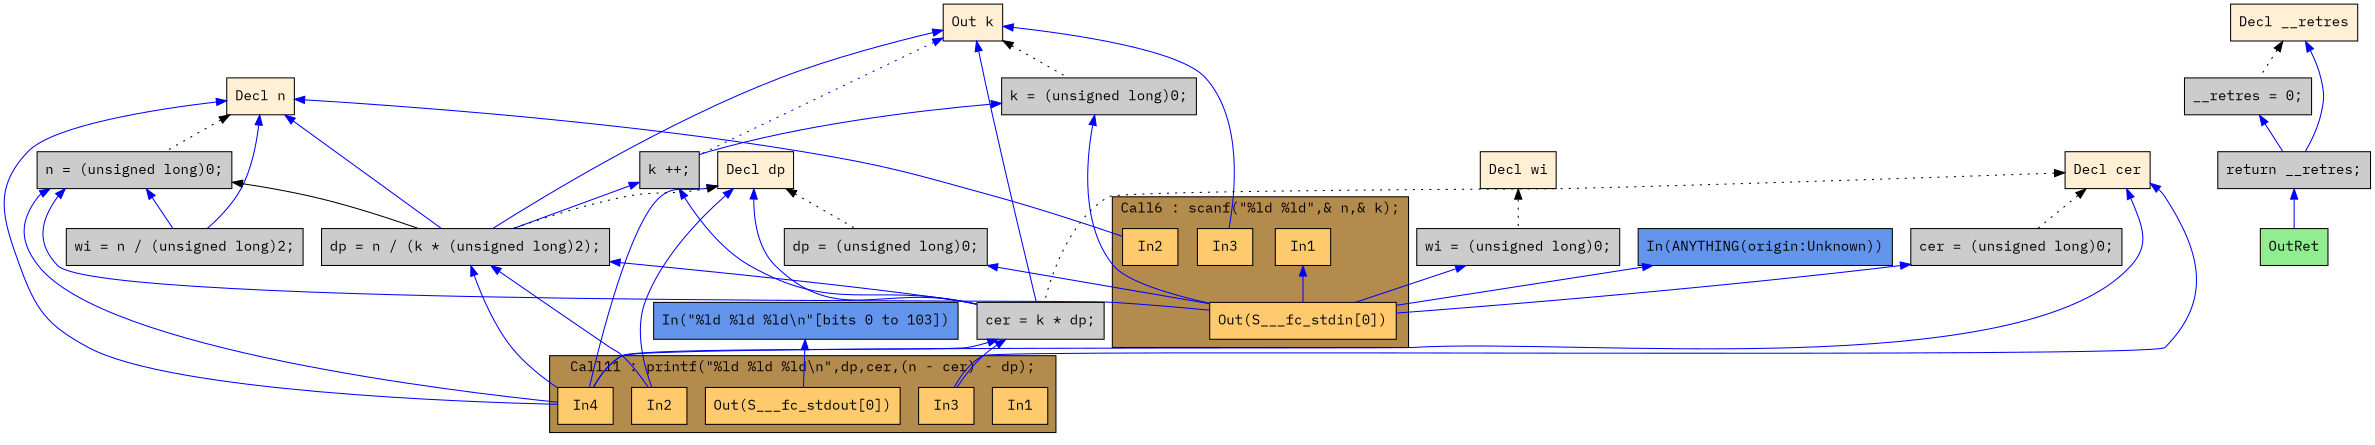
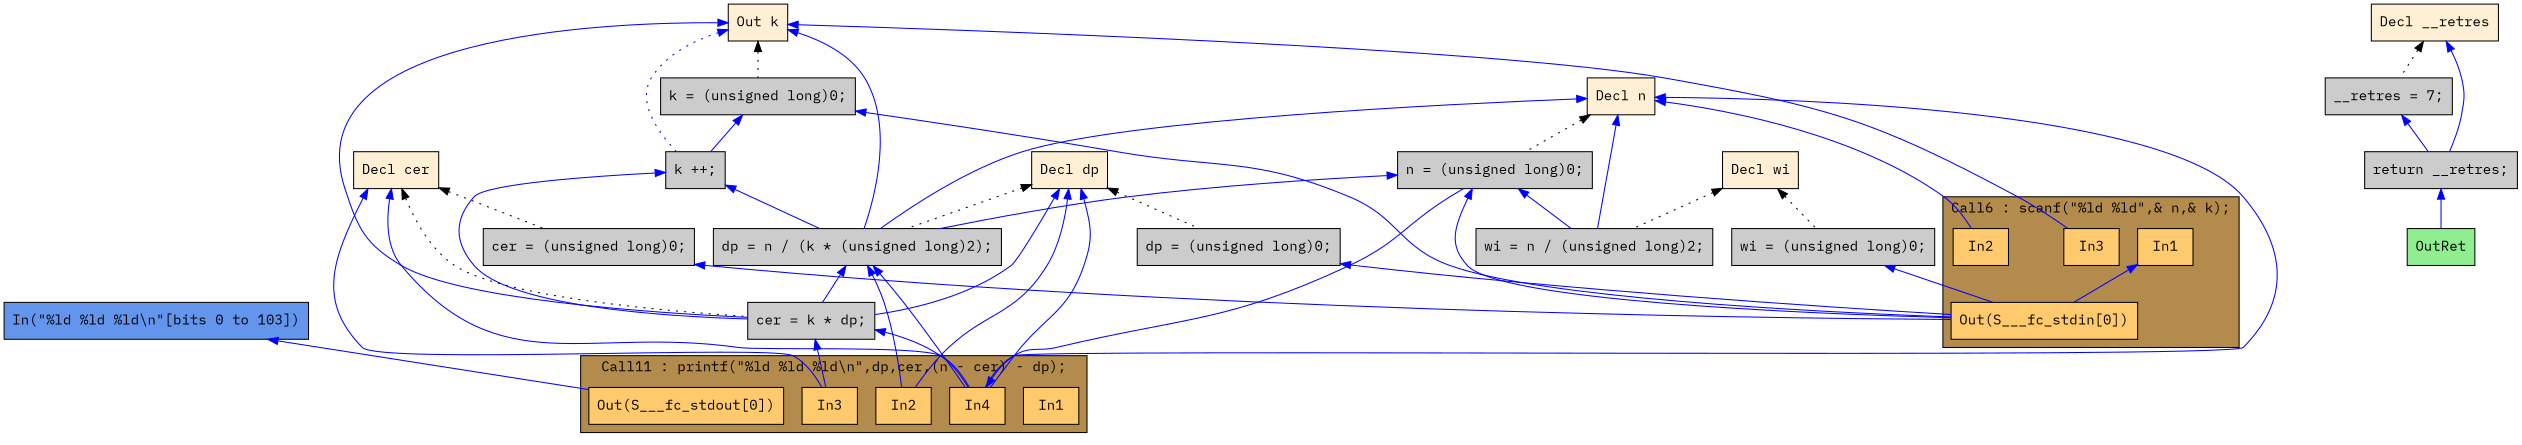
  digraph {
    fontname="IBM Plex Mono"
    rankdir=TB
    node [fillcolor="#CCCCCC" fontname="IBM Plex Mono" shape=box style=filled]
    edge [color="#0000FF" dir=back fontname="IBM Plex Mono"]
    n1 [fillcolor="#FFCA6E" label=In1]
    n2 [fillcolor="#FFCA6E" label=In2]
    n3 [fillcolor="#FFCA6E" label=In3]
    n4 [fillcolor="#FFCA6E" label=In4]
    n5 [fillcolor="#FFCA6E" label="Out(S___fc_stdout[0])"]
    n6 [fillcolor="#FFCA6E" label=In1]
    n7 [fillcolor="#FFCA6E" label=In2]
    n8 [fillcolor="#FFCA6E" label=In3]
    n9 [fillcolor="#FFCA6E" label="Out(S___fc_stdin[0])"]
-   n10 [fillcolor="#6495ED" label="In(ANYTHING(origin:Unknown))"]
    n11 [fillcolor="#FFEFD5" label="Decl n"]
    n12 [label="n = (unsigned long)0;"]
    n13 [label="wi = n / (unsigned long)2;"]
    n14 [label="dp = n / (k * (unsigned long)2);"]
    n15 [label="cer = k * dp;"]
    n16 [fillcolor="#FFEFD5" label="Out k"]
    n17 [label="k = (unsigned long)0;"]
    n18 [label="k ++;"]
    n19 [fillcolor="#FFEFD5" label="Decl dp"]
    n20 [label="dp = (unsigned long)0;"]
    n21 [fillcolor="#FFEFD5" label="Decl cer"]
    n22 [label="cer = (unsigned long)0;"]
    n23 [fillcolor="#FFEFD5" label="Decl wi"]
    n24 [label="wi = (unsigned long)0;"]
    n25 [fillcolor="#FFEFD5" label="Decl __retres"]
-   n26 [label="__retres = 0;"]
+   n26 [label="__retres = 7;"]
    n27 [label="return __retres;"]
    n28 [fillcolor="#90EE90" label=OutRet]
    n29 [fillcolor="#6495ED" label="In(\"%ld %ld %ld\\n\"[bits 0 to 103])"]
    subgraph cluster_1 {
      fillcolor="#B38B4D"
      label="Call11 : printf(\"%ld %ld %ld\\n\",dp,cer,(n - cer) - dp);"
      style=filled
      n1
      n2
      n3
      n4
      n5
    }
    subgraph cluster_2 {
      fillcolor="#B38B4D"
      label="Call6 : scanf(\"%ld %ld\",& n,& k);"
      style=filled
      n6
      n7
      n8
      n9
    }
    n6 -> n9
-   n10 -> n9
    n11 -> n4
    n11 -> n7
    n11 -> n12 [color="#000000" style=dotted]
    n11 -> n13
    n11 -> n14
-   n12 -> n4
+   n4 -> n12
    n12 -> n9
    n12 -> n13
-   n12 -> n14 [color="#000000"]
+   n12 -> n14
    n14 -> n2
    n14 -> n4
    n14 -> n15
    n15 -> n3
    n15 -> n4
    n16 -> n8
    n16 -> n14
    n16 -> n15
    n16 -> n17 [color="#000000" style=dotted]
    n16 -> n18 [style=dotted]
    n17 -> n9
    n17 -> n18
    n18 -> n14
    n18 -> n15
    n19 -> n2
    n19 -> n4
    n19 -> n14 [color="#000000" style=dotted]
    n19 -> n15
    n19 -> n20 [color="#000000" style=dotted]
    n20 -> n9
    n21 -> n3
    n21 -> n4
    n21 -> n15 [color="#000000" style=dotted]
    n21 -> n22 [color="#000000" style=dotted]
    n22 -> n9
+   n23 -> n13 [color="#000000" style=dotted]
    n23 -> n24 [color="#000000" style=dotted]
    n24 -> n9
    n25 -> n26 [color="#000000" style=dotted]
    n25 -> n27
    n26 -> n27
    n27 -> n28
    n29 -> n5
  }
